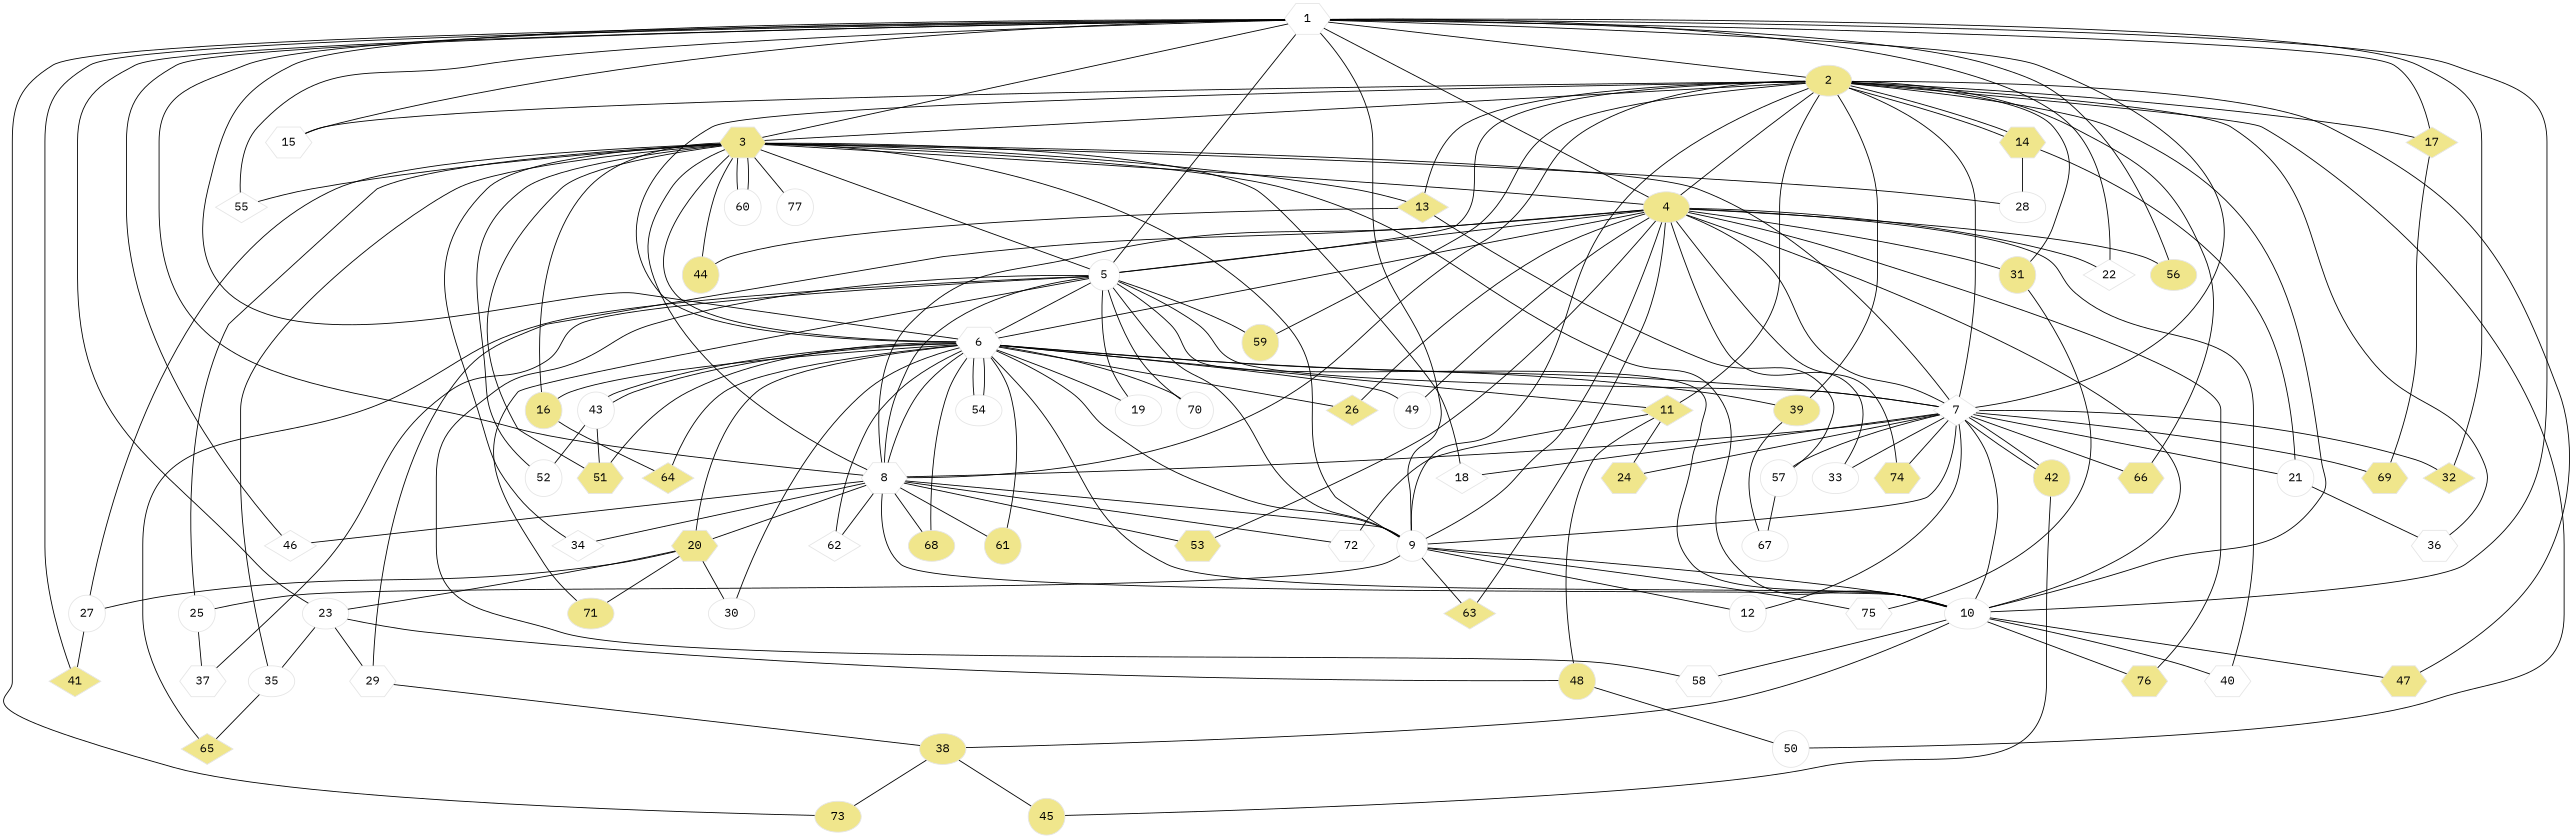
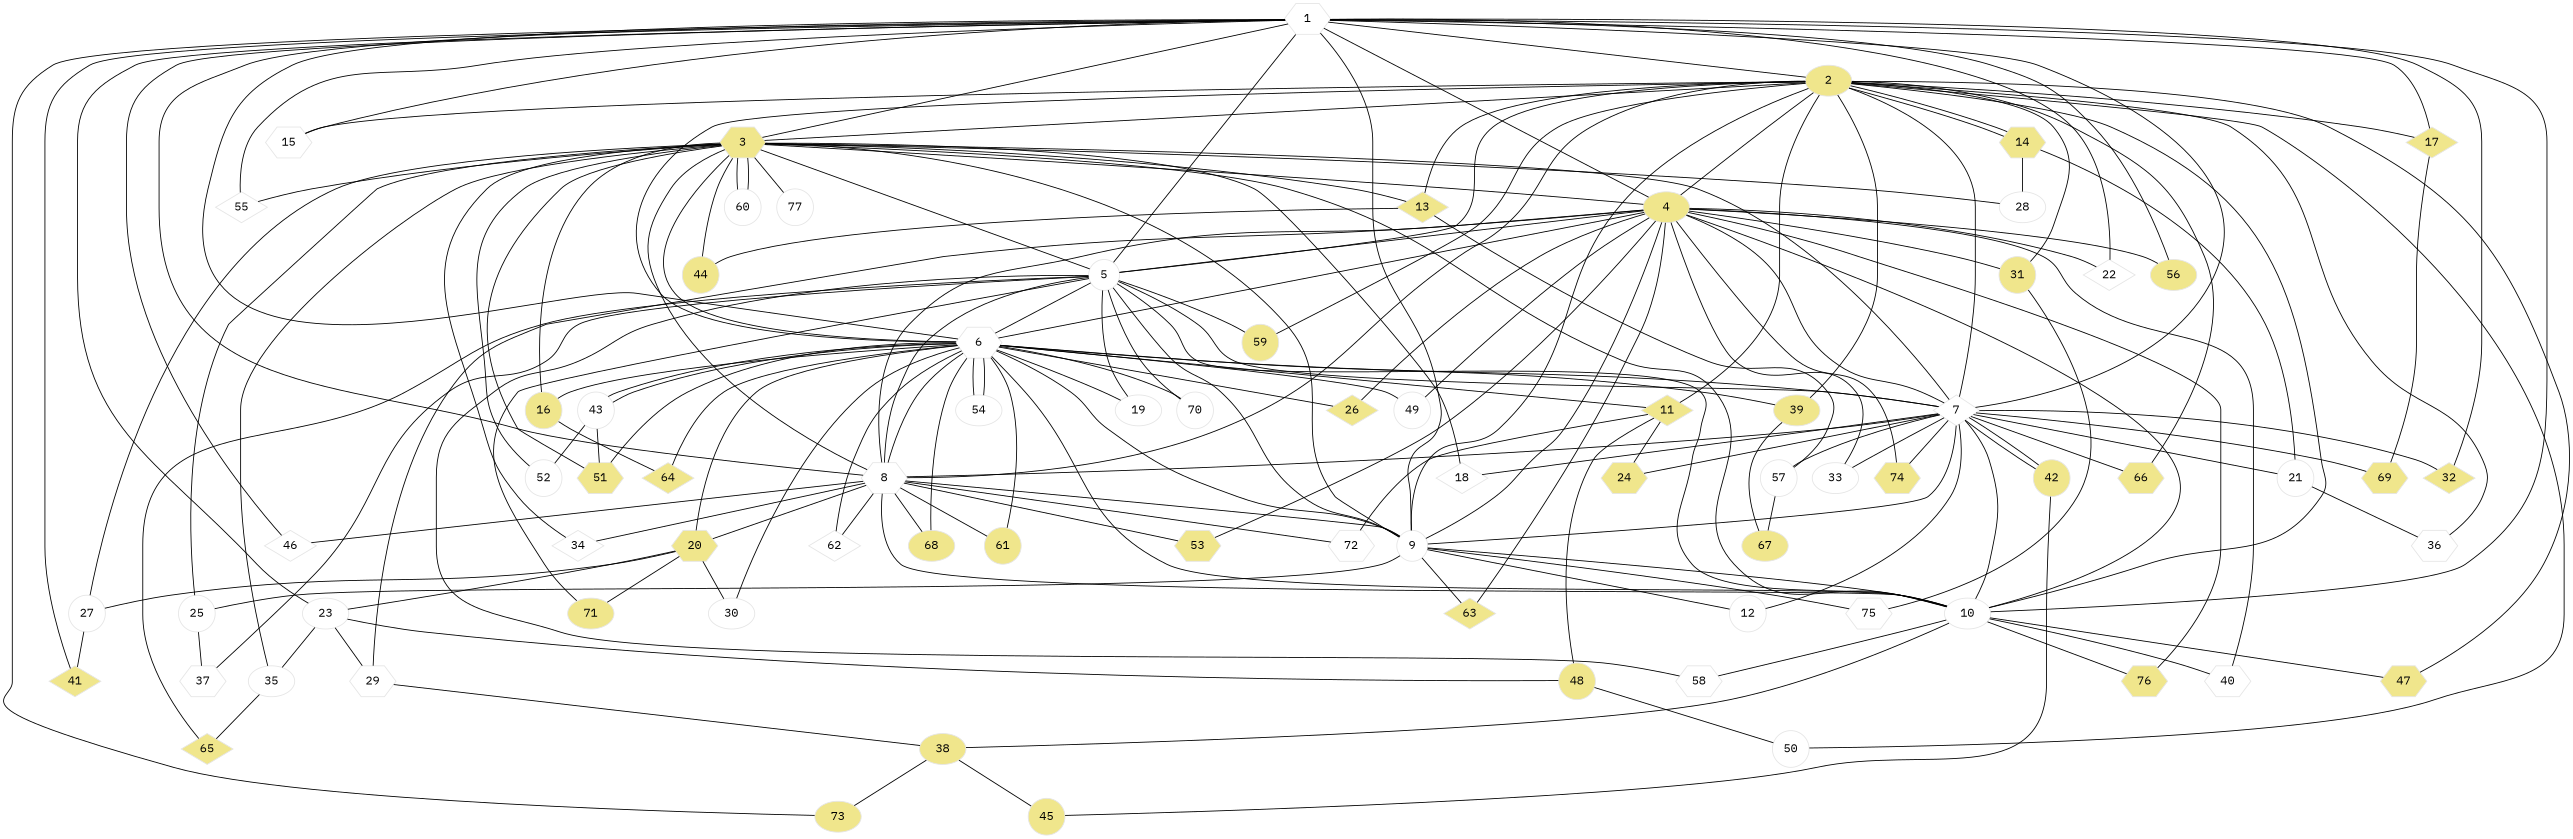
  graph {
    fontname="IBM Plex Mono"
    node [color=gray90 fillcolor=white fontname="IBM Plex Mono" shape=hexagon style=filled]
    edge [fontname="IBM Plex Mono"]
    2 [fillcolor=khaki shape=ellipse]
    1
    3 [fillcolor=khaki]
    4 [fillcolor=khaki shape=ellipse]
    5 [shape=circle]
    6
    7 [shape=diamond]
    8
    9 [shape=circle]
    10 [shape=ellipse]
    15
    17 [fillcolor=khaki shape=diamond]
    22 [shape=diamond]
    23 [shape=ellipse]
    32 [fillcolor=khaki shape=diamond]
    41 [fillcolor=khaki shape=diamond]
    46 [shape=diamond]
    55 [shape=diamond]
    56 [fillcolor=khaki shape=ellipse]
    73 [fillcolor=khaki shape=ellipse]
    11 [fillcolor=khaki shape=diamond]
    13 [fillcolor=khaki shape=diamond]
    14 [fillcolor=khaki]
    31 [fillcolor=khaki shape=circle]
    36
    39 [fillcolor=khaki shape=ellipse]
    47 [fillcolor=khaki]
    50 [shape=circle]
    59 [fillcolor=khaki shape=circle]
    66 [fillcolor=khaki]
    16 [fillcolor=khaki shape=circle]
    18 [shape=diamond]
    25 [shape=circle]
    27 [shape=circle]
    28 [shape=ellipse]
    34 [shape=diamond]
    35 [shape=ellipse]
    44 [fillcolor=khaki shape=circle]
    51 [fillcolor=khaki]
    52 [shape=circle]
    60 [shape=circle]
    77 [shape=circle]
    26 [fillcolor=khaki shape=diamond]
    29
    33 [shape=ellipse]
    40
    49 [shape=circle]
    53 [fillcolor=khaki]
    63 [fillcolor=khaki shape=diamond]
    74 [fillcolor=khaki]
    76 [fillcolor=khaki]
    19 [shape=ellipse]
    37
    58
    65 [fillcolor=khaki shape=diamond]
    70 [shape=circle]
    71 [fillcolor=khaki shape=ellipse]
    20 [fillcolor=khaki]
    30 [shape=ellipse]
    43 [shape=circle]
    54 [shape=ellipse]
    61 [fillcolor=khaki shape=circle]
    62 [shape=diamond]
    64 [fillcolor=khaki shape=diamond]
    68 [fillcolor=khaki shape=ellipse]
    12 [shape=circle]
    21 [shape=circle]
    24 [fillcolor=khaki]
    42 [fillcolor=khaki shape=circle]
    57 [shape=circle]
    69 [fillcolor=khaki]
    72
    75
    38 [fillcolor=khaki shape=ellipse]
    48 [fillcolor=khaki shape=circle]
-   67 [shape=ellipse]
+   67 [fillcolor=khaki shape=ellipse]
    45 [fillcolor=khaki shape=circle]
    2 -- 3
    2 -- 4
    2 -- 5
    2 -- 6
    2 -- 7
    2 -- 8
    2 -- 9
    2 -- 10
    2 -- 15
    2 -- 17
    2 -- 11
    2 -- 13
    2 -- 14
    2 -- 14
    2 -- 31
    2 -- 36
    2 -- 39
    2 -- 47
    2 -- 50
    2 -- 59
    2 -- 66
    1 -- 2
    1 -- 3
    1 -- 4
    1 -- 5
    1 -- 6
    1 -- 7
    1 -- 8
    1 -- 9
    1 -- 10
    1 -- 15
    1 -- 17
    1 -- 22
    1 -- 23
    1 -- 32
    1 -- 41
    1 -- 46
    1 -- 55
    1 -- 56
    1 -- 73
    3 -- 4
    3 -- 5
    3 -- 6
    3 -- 7
    3 -- 8
    3 -- 9
    3 -- 10
    3 -- 55
    3 -- 13
    3 -- 16
    3 -- 18
    3 -- 25
    3 -- 27
    3 -- 28
    3 -- 34
    3 -- 35
    3 -- 44
    3 -- 51
    3 -- 52
    3 -- 60
    3 -- 60
    3 -- 77
    4 -- 5
    4 -- 6
    4 -- 7
    4 -- 8
    4 -- 9
    4 -- 10
    4 -- 22
    4 -- 56
    4 -- 31
    4 -- 26
    4 -- 29
    4 -- 33
    4 -- 40
    4 -- 49
    4 -- 53
    4 -- 63
    4 -- 74
    4 -- 76
    5 -- 6
    5 -- 7
    5 -- 8
    5 -- 9
    5 -- 10
    5 -- 59
    5 -- 19
    5 -- 37
    5 -- 58
    5 -- 65
    5 -- 70
    5 -- 71
    6 -- 7
    6 -- 8
    6 -- 9
    6 -- 10
    6 -- 11
    6 -- 39
    6 -- 16
    6 -- 51
    6 -- 26
    6 -- 49
    6 -- 19
    6 -- 70
    6 -- 20
    6 -- 30
    6 -- 43
    6 -- 43
    6 -- 54
    6 -- 54
    6 -- 61
    6 -- 62
    6 -- 64
    6 -- 68
    7 -- 8
    7 -- 9
    7 -- 10
    7 -- 32
    7 -- 66
    7 -- 18
    7 -- 33
    7 -- 74
    7 -- 12
    7 -- 21
    7 -- 24
    7 -- 42
    7 -- 42
    7 -- 57
    7 -- 69
    8 -- 9
    8 -- 10
    8 -- 46
    8 -- 34
    8 -- 53
    8 -- 20
    8 -- 61
    8 -- 62
    8 -- 68
    8 -- 72
    9 -- 10
    9 -- 25
    9 -- 63
    9 -- 12
    9 -- 75
    10 -- 47
    10 -- 40
    10 -- 76
    10 -- 58
    10 -- 38
    17 -- 69
    23 -- 35
    23 -- 29
    23 -- 48
    11 -- 24
    11 -- 72
    11 -- 48
    13 -- 44
    13 -- 57
    14 -- 28
    14 -- 21
    31 -- 75
    39 -- 67
    16 -- 64
    25 -- 37
    27 -- 41
    35 -- 65
    29 -- 38
    20 -- 23
    20 -- 27
    20 -- 71
    20 -- 30
    43 -- 51
    43 -- 52
    21 -- 36
    42 -- 45
    57 -- 67
    38 -- 73
    38 -- 45
    48 -- 50
  }
